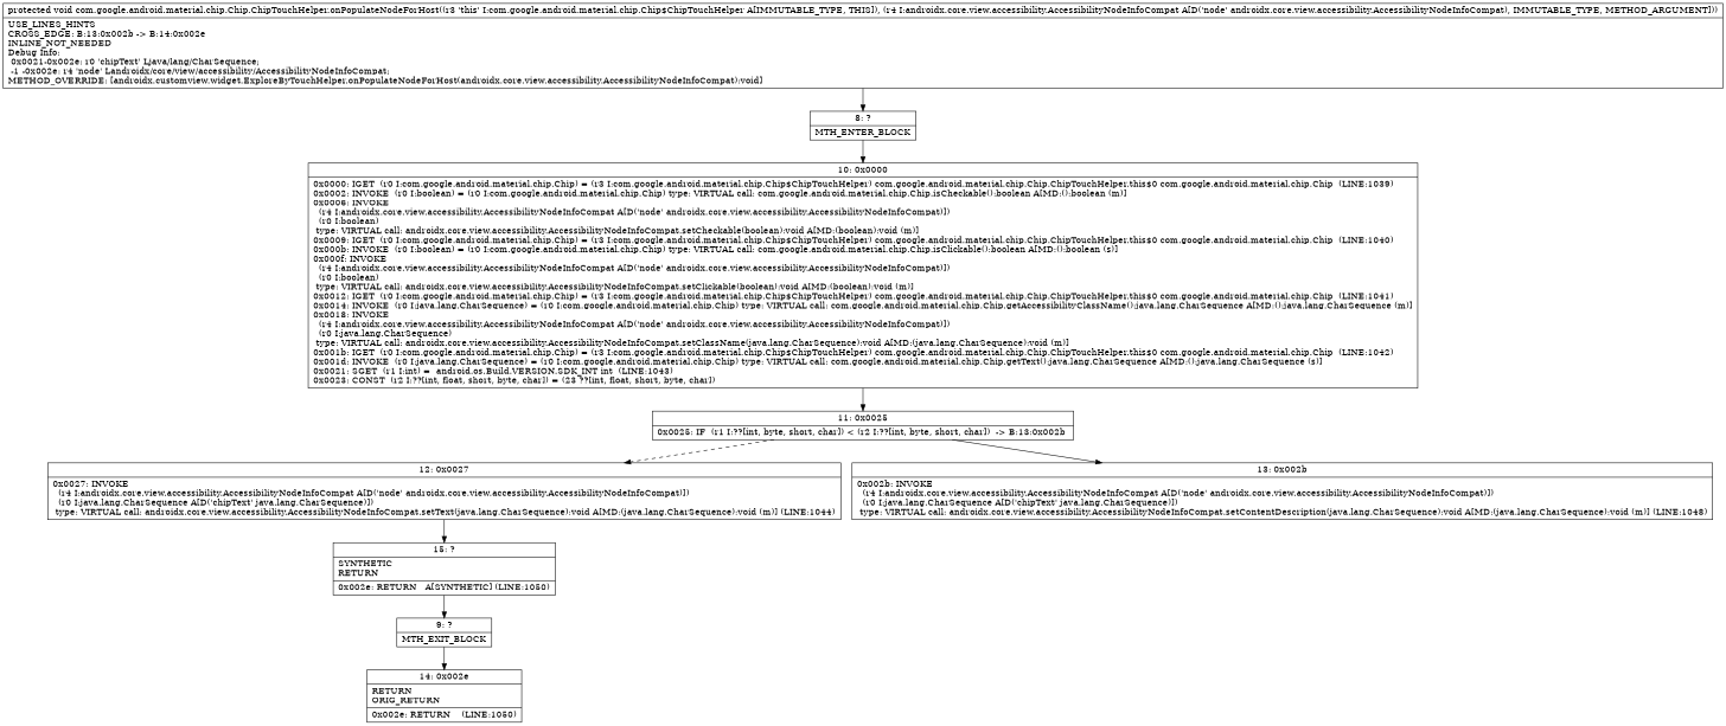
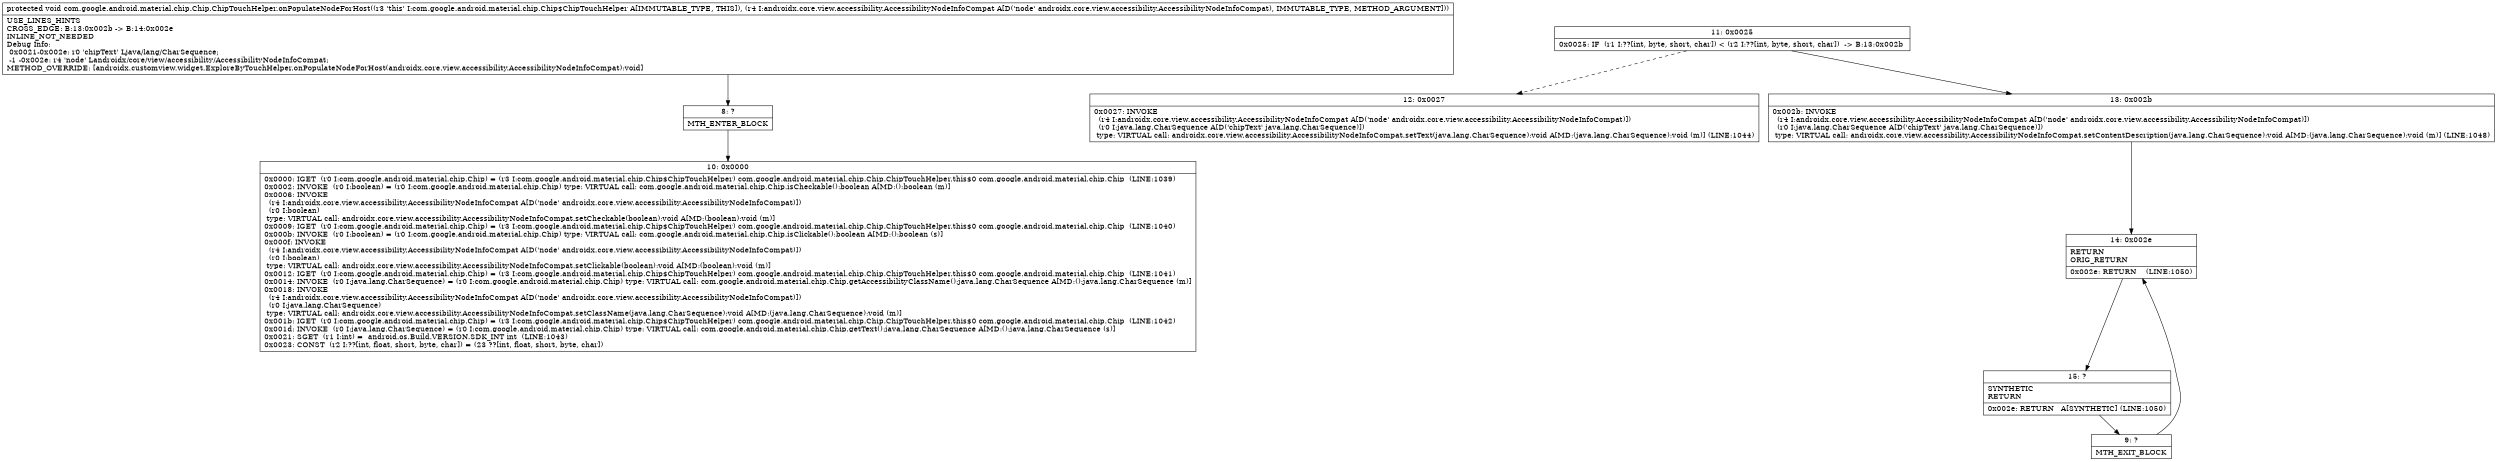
  digraph {
    node [shape=record]
    n1 [label="{8\:\ ?|MTH_ENTER_BLOCK\l}"]
    n2 [label="{10\:\ 0x0000|0x0000: IGET  (r0 I:com.google.android.material.chip.Chip) = (r3 I:com.google.android.material.chip.Chip$ChipTouchHelper) com.google.android.material.chip.Chip.ChipTouchHelper.this$0 com.google.android.material.chip.Chip  (LINE:1039)\l0x0002: INVOKE  (r0 I:boolean) = (r0 I:com.google.android.material.chip.Chip) type: VIRTUAL call: com.google.android.material.chip.Chip.isCheckable():boolean A[MD:():boolean (m)]\l0x0006: INVOKE  \l  (r4 I:androidx.core.view.accessibility.AccessibilityNodeInfoCompat A[D('node' androidx.core.view.accessibility.AccessibilityNodeInfoCompat)])\l  (r0 I:boolean)\l type: VIRTUAL call: androidx.core.view.accessibility.AccessibilityNodeInfoCompat.setCheckable(boolean):void A[MD:(boolean):void (m)]\l0x0009: IGET  (r0 I:com.google.android.material.chip.Chip) = (r3 I:com.google.android.material.chip.Chip$ChipTouchHelper) com.google.android.material.chip.Chip.ChipTouchHelper.this$0 com.google.android.material.chip.Chip  (LINE:1040)\l0x000b: INVOKE  (r0 I:boolean) = (r0 I:com.google.android.material.chip.Chip) type: VIRTUAL call: com.google.android.material.chip.Chip.isClickable():boolean A[MD:():boolean (s)]\l0x000f: INVOKE  \l  (r4 I:androidx.core.view.accessibility.AccessibilityNodeInfoCompat A[D('node' androidx.core.view.accessibility.AccessibilityNodeInfoCompat)])\l  (r0 I:boolean)\l type: VIRTUAL call: androidx.core.view.accessibility.AccessibilityNodeInfoCompat.setClickable(boolean):void A[MD:(boolean):void (m)]\l0x0012: IGET  (r0 I:com.google.android.material.chip.Chip) = (r3 I:com.google.android.material.chip.Chip$ChipTouchHelper) com.google.android.material.chip.Chip.ChipTouchHelper.this$0 com.google.android.material.chip.Chip  (LINE:1041)\l0x0014: INVOKE  (r0 I:java.lang.CharSequence) = (r0 I:com.google.android.material.chip.Chip) type: VIRTUAL call: com.google.android.material.chip.Chip.getAccessibilityClassName():java.lang.CharSequence A[MD:():java.lang.CharSequence (m)]\l0x0018: INVOKE  \l  (r4 I:androidx.core.view.accessibility.AccessibilityNodeInfoCompat A[D('node' androidx.core.view.accessibility.AccessibilityNodeInfoCompat)])\l  (r0 I:java.lang.CharSequence)\l type: VIRTUAL call: androidx.core.view.accessibility.AccessibilityNodeInfoCompat.setClassName(java.lang.CharSequence):void A[MD:(java.lang.CharSequence):void (m)]\l0x001b: IGET  (r0 I:com.google.android.material.chip.Chip) = (r3 I:com.google.android.material.chip.Chip$ChipTouchHelper) com.google.android.material.chip.Chip.ChipTouchHelper.this$0 com.google.android.material.chip.Chip  (LINE:1042)\l0x001d: INVOKE  (r0 I:java.lang.CharSequence) = (r0 I:com.google.android.material.chip.Chip) type: VIRTUAL call: com.google.android.material.chip.Chip.getText():java.lang.CharSequence A[MD:():java.lang.CharSequence (s)]\l0x0021: SGET  (r1 I:int) =  android.os.Build.VERSION.SDK_INT int  (LINE:1043)\l0x0023: CONST  (r2 I:??[int, float, short, byte, char]) = (23 ??[int, float, short, byte, char]) \l}"]
    n3 [label="{11\:\ 0x0025|0x0025: IF  (r1 I:??[int, byte, short, char]) \< (r2 I:??[int, byte, short, char])  \-\> B:13:0x002b \l}"]
    n4 [label="{12\:\ 0x0027|0x0027: INVOKE  \l  (r4 I:androidx.core.view.accessibility.AccessibilityNodeInfoCompat A[D('node' androidx.core.view.accessibility.AccessibilityNodeInfoCompat)])\l  (r0 I:java.lang.CharSequence A[D('chipText' java.lang.CharSequence)])\l type: VIRTUAL call: androidx.core.view.accessibility.AccessibilityNodeInfoCompat.setText(java.lang.CharSequence):void A[MD:(java.lang.CharSequence):void (m)] (LINE:1044)\l}"]
    n5 [label="{13\:\ 0x002b|0x002b: INVOKE  \l  (r4 I:androidx.core.view.accessibility.AccessibilityNodeInfoCompat A[D('node' androidx.core.view.accessibility.AccessibilityNodeInfoCompat)])\l  (r0 I:java.lang.CharSequence A[D('chipText' java.lang.CharSequence)])\l type: VIRTUAL call: androidx.core.view.accessibility.AccessibilityNodeInfoCompat.setContentDescription(java.lang.CharSequence):void A[MD:(java.lang.CharSequence):void (m)] (LINE:1048)\l}"]
    n6 [label="{15\:\ ?|SYNTHETIC\lRETURN\l|0x002e: RETURN   A[SYNTHETIC] (LINE:1050)\l}"]
    n7 [label="{14\:\ 0x002e|RETURN\lORIG_RETURN\l|0x002e: RETURN    (LINE:1050)\l}"]
    n8 [label="{9\:\ ?|MTH_EXIT_BLOCK\l}"]
    n9 [label="{protected void com.google.android.material.chip.Chip.ChipTouchHelper.onPopulateNodeForHost((r3 'this' I:com.google.android.material.chip.Chip$ChipTouchHelper A[IMMUTABLE_TYPE, THIS]), (r4 I:androidx.core.view.accessibility.AccessibilityNodeInfoCompat A[D('node' androidx.core.view.accessibility.AccessibilityNodeInfoCompat), IMMUTABLE_TYPE, METHOD_ARGUMENT]))  | USE_LINES_HINTS\lCROSS_EDGE: B:13:0x002b \-\> B:14:0x002e\lINLINE_NOT_NEEDED\lDebug Info:\l  0x0021\-0x002e: r0 'chipText' Ljava\/lang\/CharSequence;\l  \-1 \-0x002e: r4 'node' Landroidx\/core\/view\/accessibility\/AccessibilityNodeInfoCompat;\lMETHOD_OVERRIDE: [androidx.customview.widget.ExploreByTouchHelper.onPopulateNodeForHost(androidx.core.view.accessibility.AccessibilityNodeInfoCompat):void]\l}"]
    n1 -> n2
-   n2 -> n3
    n3 -> n4 [style=dashed]
    n3 -> n5
-   n4 -> n6
+   n7 -> n6
+   n5 -> n7
    n6 -> n8
    n8 -> n7
    n9 -> n1
  }
